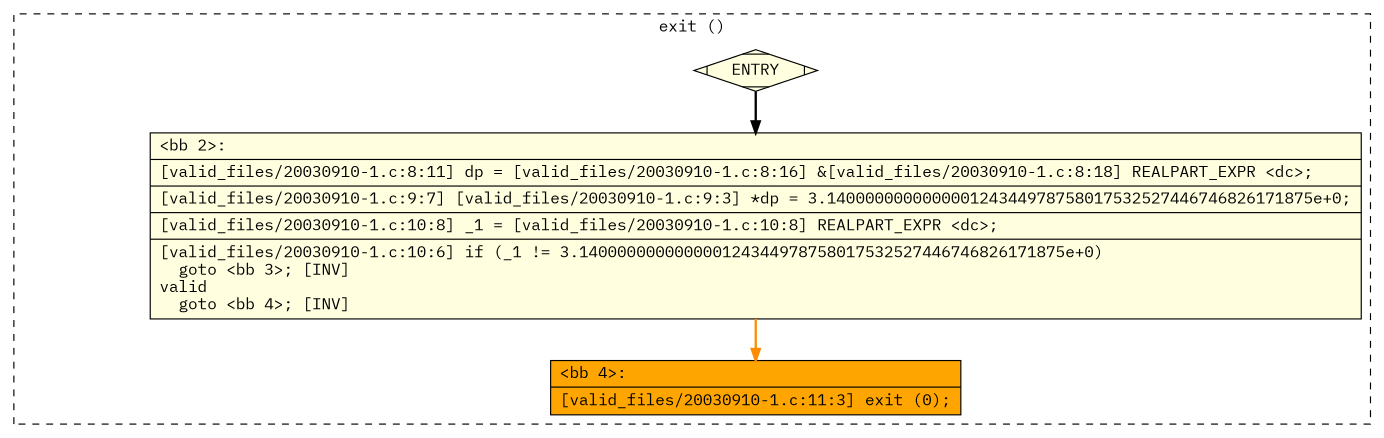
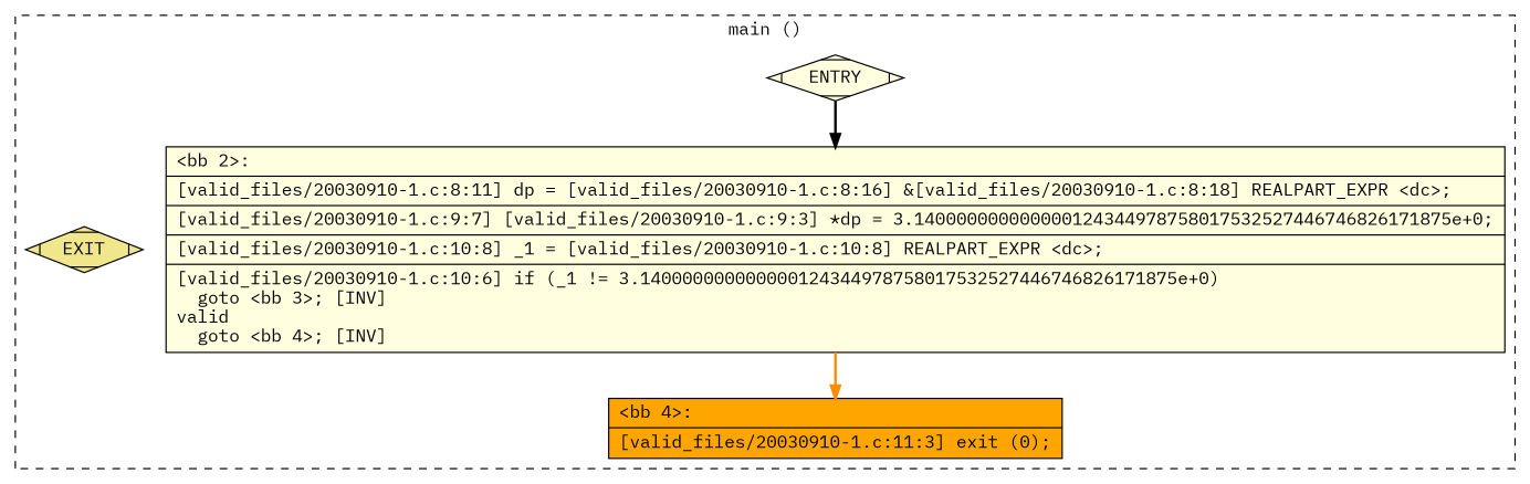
  digraph {
    fontname="IBM Plex Mono"
    node [fillcolor=lightyellow fontname="IBM Plex Mono" shape=Mdiamond style=filled]
    edge [constraint=true fontname="IBM Plex Mono" headport=n style="solid,bold" tailport=s]
    n1 [label=ENTRY]
+   n2 [fillcolor=khaki label=EXIT]
    n3 [label="{\<bb\ 2\>:\l|[valid_files/20030910-1.c:8:11]\ dp\ =\ [valid_files/20030910-1.c:8:16]\ &[valid_files/20030910-1.c:8:18]\ REALPART_EXPR\ \<dc\>;\l|[valid_files/20030910-1.c:9:7]\ [valid_files/20030910-1.c:9:3]\ *dp\ =\ 3.140000000000000124344978758017532527446746826171875e+0;\l|[valid_files/20030910-1.c:10:8]\ _1\ =\ [valid_files/20030910-1.c:10:8]\ REALPART_EXPR\ \<dc\>;\l|[valid_files/20030910-1.c:10:6]\ if\ (_1\ !=\ 3.140000000000000124344978758017532527446746826171875e+0)\l\ \ goto\ \<bb\ 3\>;\ [INV]\lvalid\l\ \ goto\ \<bb\ 4\>;\ [INV]\l}" shape=record]
    n4 [fillcolor=orange label="{\<bb\ 4\>:\l|[valid_files/20030910-1.c:11:3]\ exit\ (0);\l}" shape=record]
    subgraph cluster_1 {
      color=black
-     label="exit ()"
+     label="main ()"
      style=dashed
      n1
+     n2
      n3
      n4
    }
+   n1 -> n2 [style=invis]
    n1 -> n3 [color=black weight=100]
    n3 -> n4 [color=darkorange weight=10]
  }
